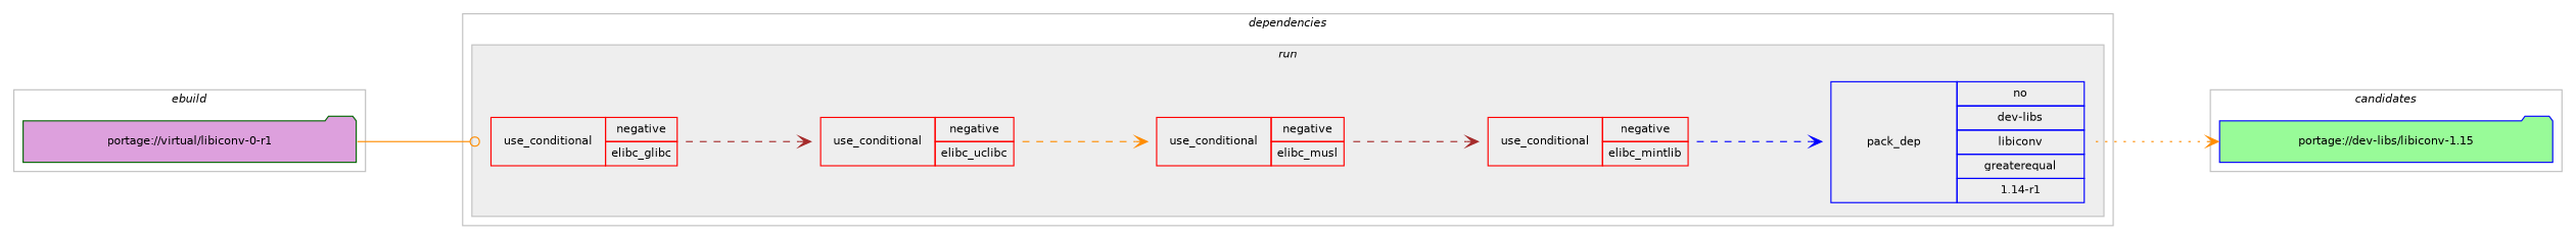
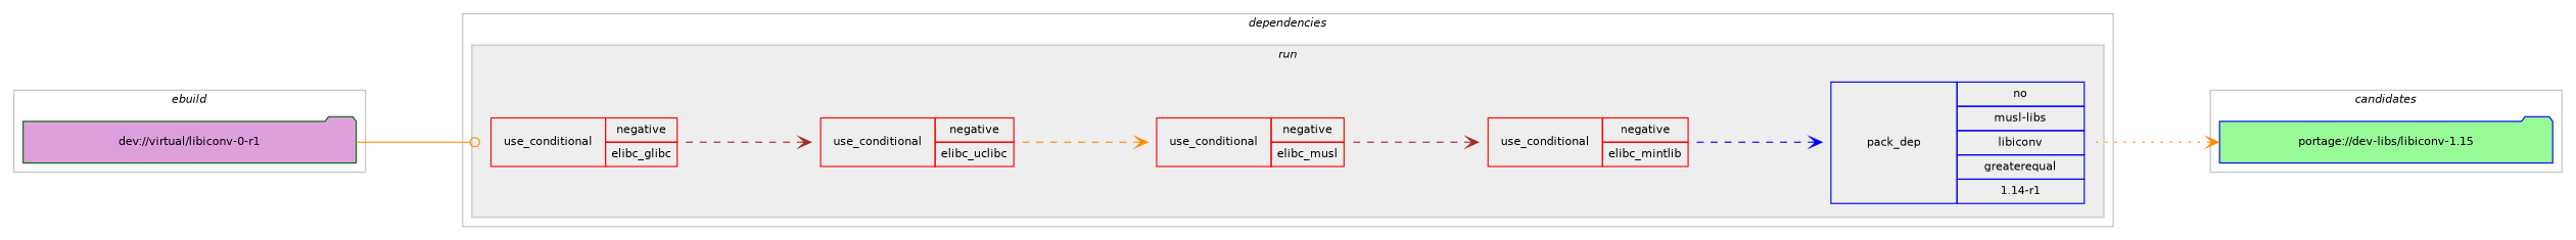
  digraph {
    compound=true
    concentrate=true
    fontname=Helvetica
    fontsize=10
    newrank=true
    rankdir=LR
    ranksep=1.5
    node [color=red fontname=Helvetica fontsize=10 shape=none]
    edge [arrowhead=vee color=darkorange headport=w style=dashed tailport=e weight=20]
-   n1 [color=darkgreen fillcolor=plum label="portage://virtual/libiconv-0-r1" shape=folder style=filled width=4]
-   n2 [color=blue label=<<TABLE BORDER="0" CELLBORDER="1" CELLSPACING="0" CELLPADDING="4" WIDTH="220"><TR><TD ROWSPAN="6" CELLPADDING="30">pack_dep</TD></TR><TR><TD WIDTH="110">no</TD></TR><TR><TD>dev-libs</TD></TR><TR><TD>libiconv</TD></TR><TR><TD>greaterequal</TD></TR><TR><TD>1.14-r1</TD></TR></TABLE>>]
+   n1 [color=darkgreen fillcolor=plum label="dev://virtual/libiconv-0-r1" shape=folder style=filled width=4]
+   n2 [color=blue label=<<TABLE BORDER="0" CELLBORDER="1" CELLSPACING="0" CELLPADDING="4" WIDTH="220"><TR><TD ROWSPAN="6" CELLPADDING="30">pack_dep</TD></TR><TR><TD WIDTH="110">no</TD></TR><TR><TD>musl-libs</TD></TR><TR><TD>libiconv</TD></TR><TR><TD>greaterequal</TD></TR><TR><TD>1.14-r1</TD></TR></TABLE>>]
    n3 [label=<<TABLE BORDER="0" CELLBORDER="1" CELLSPACING="0" CELLPADDING="4"><TR><TD ROWSPAN="3" CELLPADDING="10">use_conditional</TD></TR><TR><TD>negative</TD></TR><TR><TD>elibc_mintlib</TD></TR></TABLE>>]
    n4 [label=<<TABLE BORDER="0" CELLBORDER="1" CELLSPACING="0" CELLPADDING="4"><TR><TD ROWSPAN="3" CELLPADDING="10">use_conditional</TD></TR><TR><TD>negative</TD></TR><TR><TD>elibc_musl</TD></TR></TABLE>>]
    n5 [label=<<TABLE BORDER="0" CELLBORDER="1" CELLSPACING="0" CELLPADDING="4"><TR><TD ROWSPAN="3" CELLPADDING="10">use_conditional</TD></TR><TR><TD>negative</TD></TR><TR><TD>elibc_uclibc</TD></TR></TABLE>>]
    n6 [label=<<TABLE BORDER="0" CELLBORDER="1" CELLSPACING="0" CELLPADDING="4"><TR><TD ROWSPAN="3" CELLPADDING="10">use_conditional</TD></TR><TR><TD>negative</TD></TR><TR><TD>elibc_glibc</TD></TR></TABLE>>]
    n7 [color=blue fillcolor=palegreen label="portage://dev-libs/libiconv-1.15" shape=folder style=filled width=4]
    subgraph cluster_1 {
      color=gray
      label=<<i>ebuild</i>>
      rank=same
      n1
    }
    subgraph cluster_2 {
      color=gray
      label=<<i>dependencies</i>>
      subgraph cluster_3 {
        color=gray
        fillcolor="#eeeeee"
        label=<<i>compile</i>>
        style=filled
      }
      subgraph cluster_4 {
        color=gray
        fillcolor="#eeeeee"
        label=<<i>compile and run</i>>
        style=filled
      }
      subgraph cluster_5 {
        color=gray
        fillcolor="#eeeeee"
        label=<<i>run</i>>
        style=filled
        subgraph sub_6 {
          color=gray
          fillcolor="#eeeeee"
          label=<<i>run</i>>
          style=filled
          n6
          subgraph sub_7 {
            color=gray
            fillcolor="#eeeeee"
            label=<<i>run</i>>
            style=filled
            n5
            subgraph sub_8 {
              color=gray
              fillcolor="#eeeeee"
              label=<<i>run</i>>
              style=filled
              n4
              subgraph sub_9 {
                color=gray
                fillcolor="#eeeeee"
                label=<<i>run</i>>
                style=filled
                n3
                subgraph sub_10 {
                  color=gray
                  fillcolor="#eeeeee"
                  label=<<i>run</i>>
                  style=filled
                  n2
                }
              }
            }
          }
        }
      }
    }
    subgraph cluster_11 {
      color=gray
      label=<<i>candidates</i>>
      rank=same
      subgraph sub_12 {
        color=black
        label=<<i>candidates</i>>
        nodesep=1
        rank=same
        n7
      }
    }
    n1 -> n6 [arrowhead=odot style=solid]
    n2 -> n7 [style=dotted weight=100]
    n3 -> n2 [color=blue]
    n4 -> n3 [color=brown]
    n5 -> n4
    n6 -> n5 [color=brown]
  }
